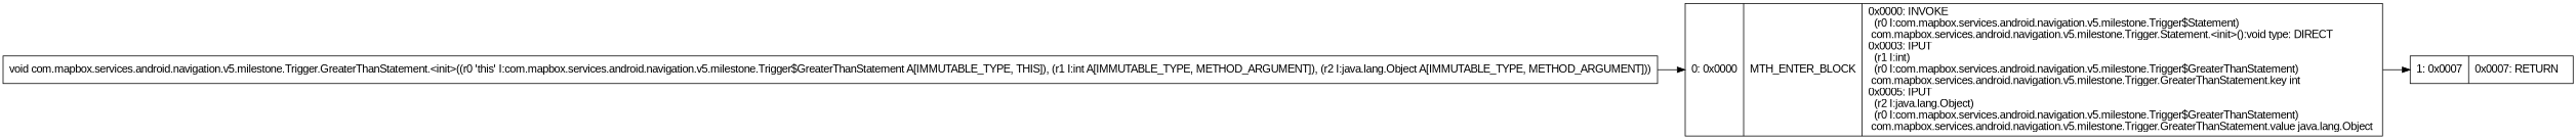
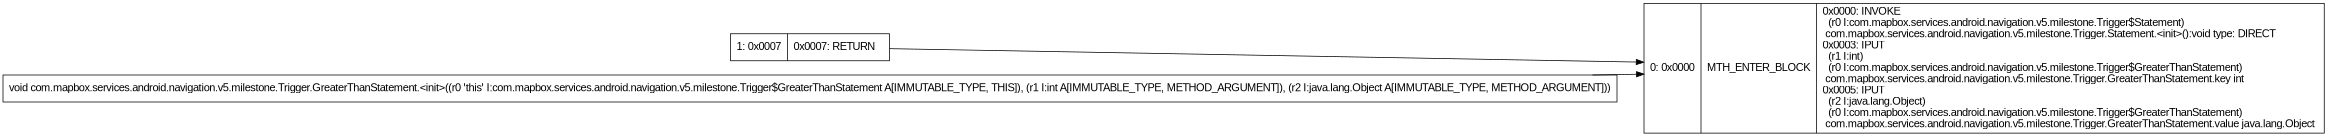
  digraph {
    rankdir=LR
    fontname="Liberation Sans"
    node [shape=record fontname="Liberation Sans"]
    edge [fontname="Liberation Sans"]
    n1 [label="{0\:\ 0x0000|MTH_ENTER_BLOCK\l|0x0000: INVOKE  \l  (r0 I:com.mapbox.services.android.navigation.v5.milestone.Trigger$Statement)\l com.mapbox.services.android.navigation.v5.milestone.Trigger.Statement.\<init\>():void type: DIRECT \l0x0003: IPUT  \l  (r1 I:int)\l  (r0 I:com.mapbox.services.android.navigation.v5.milestone.Trigger$GreaterThanStatement)\l com.mapbox.services.android.navigation.v5.milestone.Trigger.GreaterThanStatement.key int \l0x0005: IPUT  \l  (r2 I:java.lang.Object)\l  (r0 I:com.mapbox.services.android.navigation.v5.milestone.Trigger$GreaterThanStatement)\l com.mapbox.services.android.navigation.v5.milestone.Trigger.GreaterThanStatement.value java.lang.Object \l}"]
    n2 [label="{1\:\ 0x0007|0x0007: RETURN   \l}"]
    n3 [label="{void com.mapbox.services.android.navigation.v5.milestone.Trigger.GreaterThanStatement.\<init\>((r0 'this' I:com.mapbox.services.android.navigation.v5.milestone.Trigger$GreaterThanStatement A[IMMUTABLE_TYPE, THIS]), (r1 I:int A[IMMUTABLE_TYPE, METHOD_ARGUMENT]), (r2 I:java.lang.Object A[IMMUTABLE_TYPE, METHOD_ARGUMENT])) }"]
-   n1 -> n2
+   n2 -> n1
    n3 -> n1
  }
